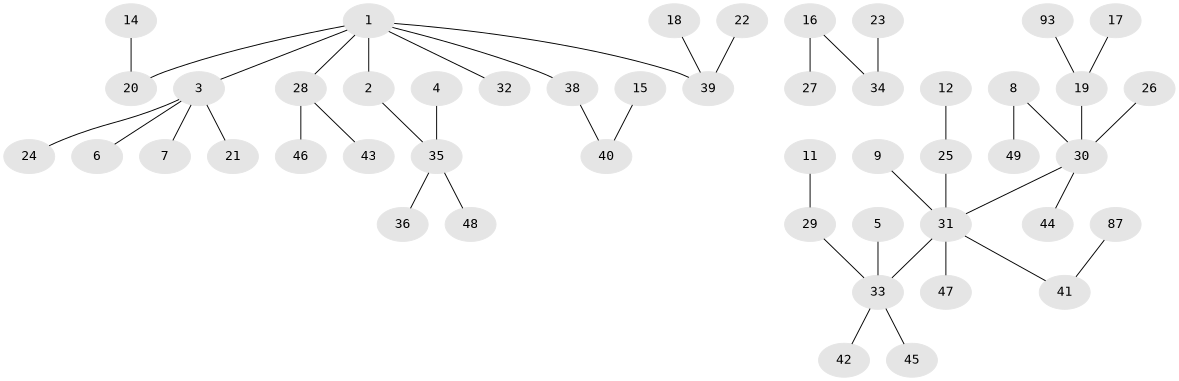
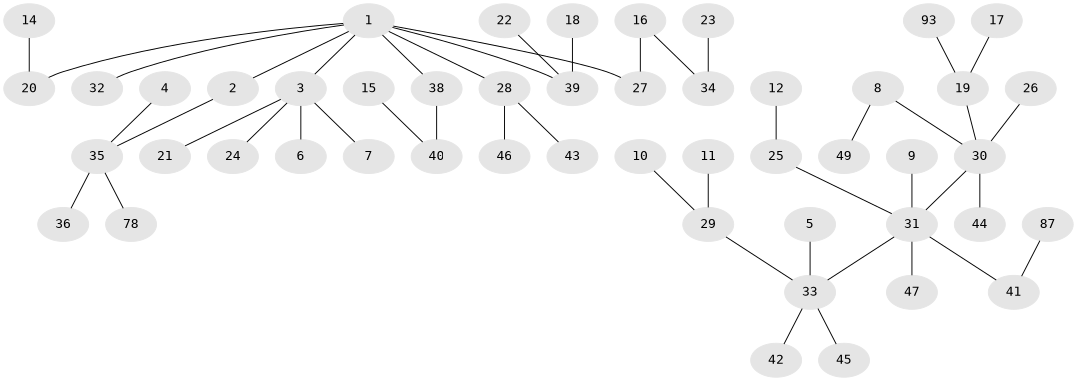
  graph {
    fontname="DejaVu Sans Mono"
    node [color=gray90 fontname="DejaVu Sans Mono" style=filled]
    edge [fontname="DejaVu Sans Mono" weight=1.0]
    1
    2
    3
    20
    27
    28
    32
    38
    39
    35
    6
    7
    21
    24
    43
    46
    31
    33
    41
    47
    40
    36
-   48
+   48 [label=78]
    4
    5
    42
    45
    8
    30
    49
    44
    9
+   10
    29
    11
    12
    25
    n38 [label=93]
    19
    14
    15
    16
    34
    17
    18
    22
    23
    26
    n49 [label=87]
    1 -- 2
    1 -- 3
    1 -- 20
+   1 -- 27
    1 -- 28
    1 -- 32
    1 -- 38
    1 -- 39
    2 -- 35
    3 -- 6
    3 -- 7
    3 -- 21
    3 -- 24
    28 -- 43
    28 -- 46
    38 -- 40
    35 -- 36
    35 -- 48
    31 -- 33
    31 -- 41
    31 -- 47
    33 -- 42
    33 -- 45
    4 -- 35
    5 -- 33
    8 -- 30
    8 -- 49
    30 -- 31
    30 -- 44
    9 -- 31
+   10 -- 29
    29 -- 33
    11 -- 29
    12 -- 25
    25 -- 31
    n38 -- 19
    19 -- 30
    14 -- 20
    15 -- 40
    16 -- 27
    16 -- 34
    17 -- 19
    18 -- 39
    22 -- 39
    23 -- 34
    26 -- 30
    n49 -- 41
  }
